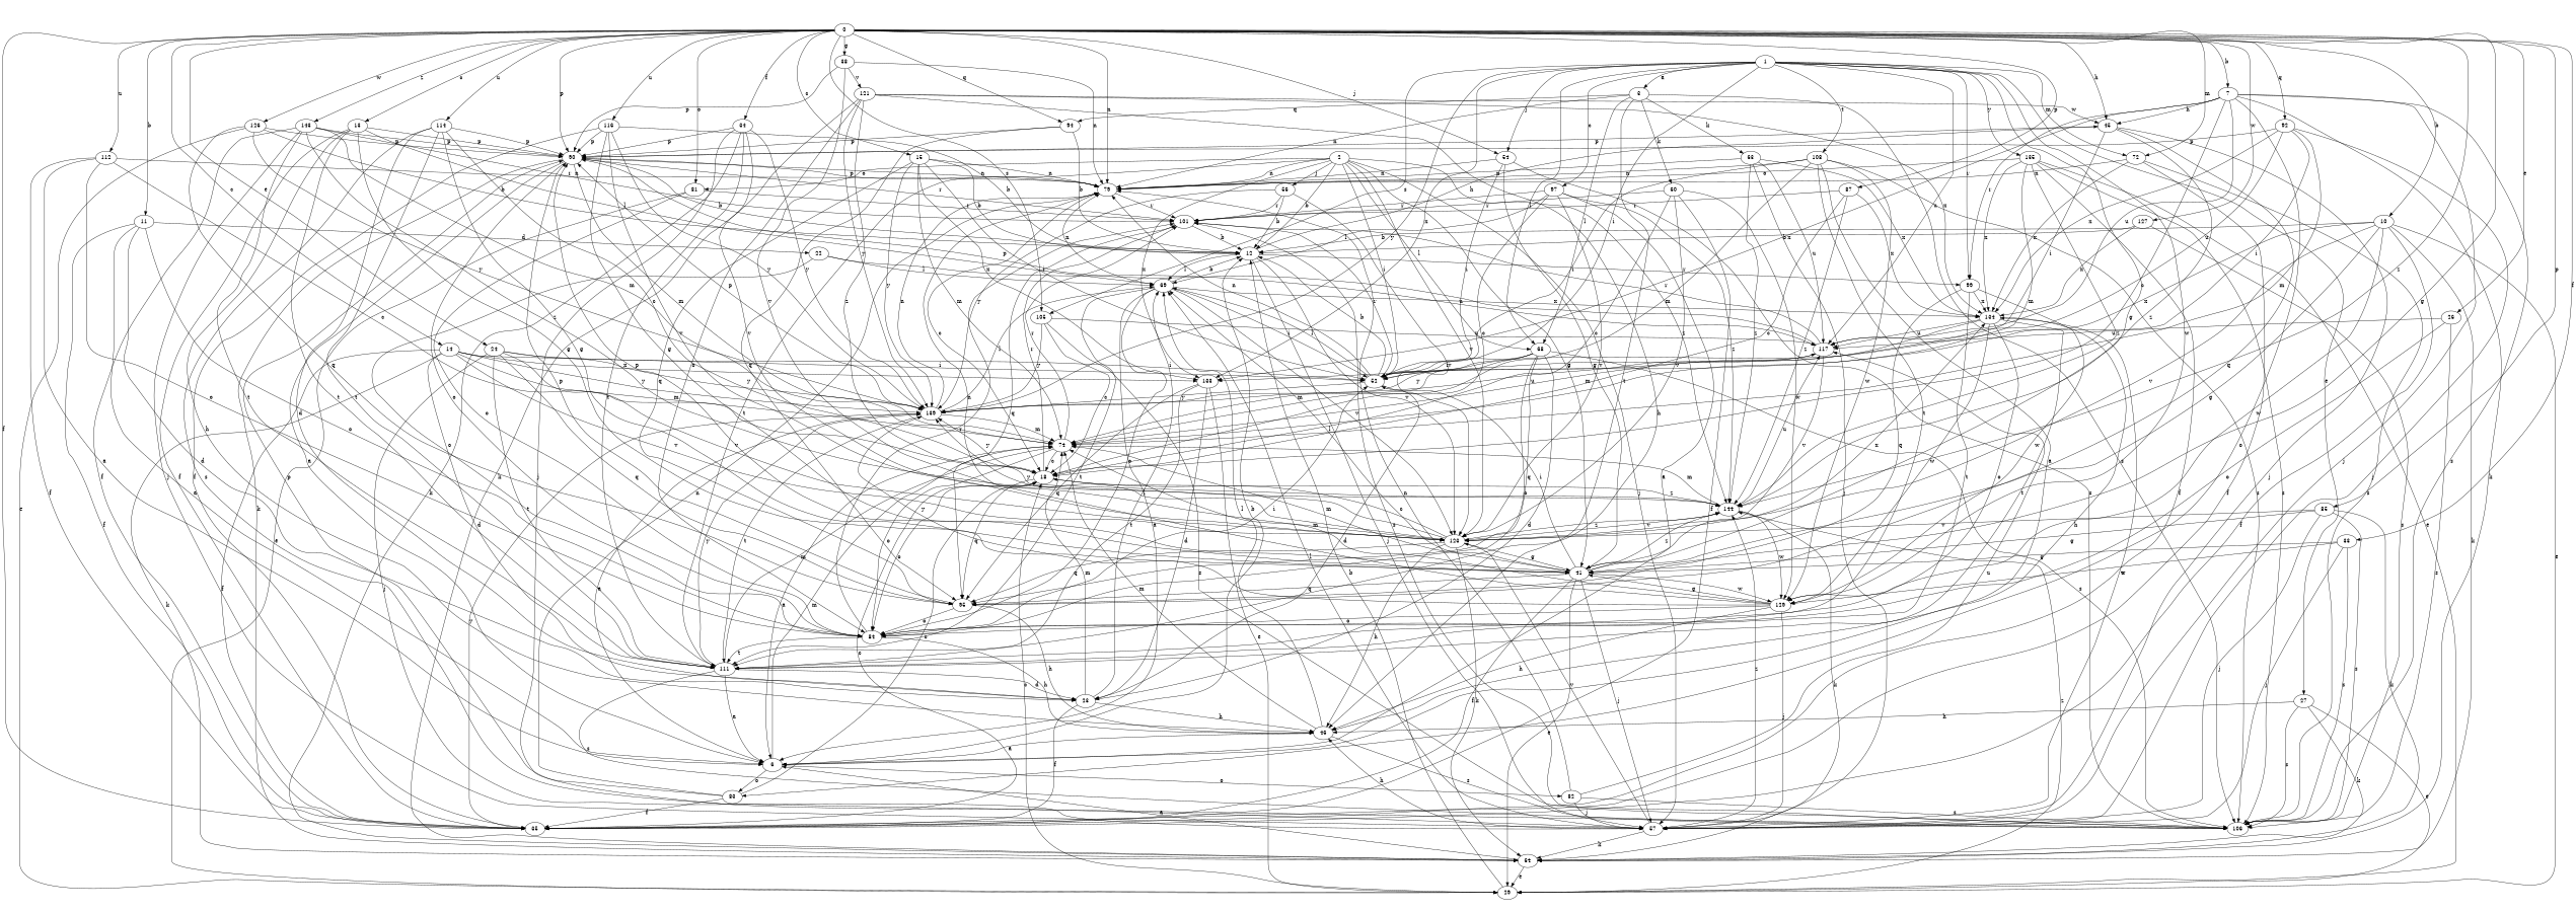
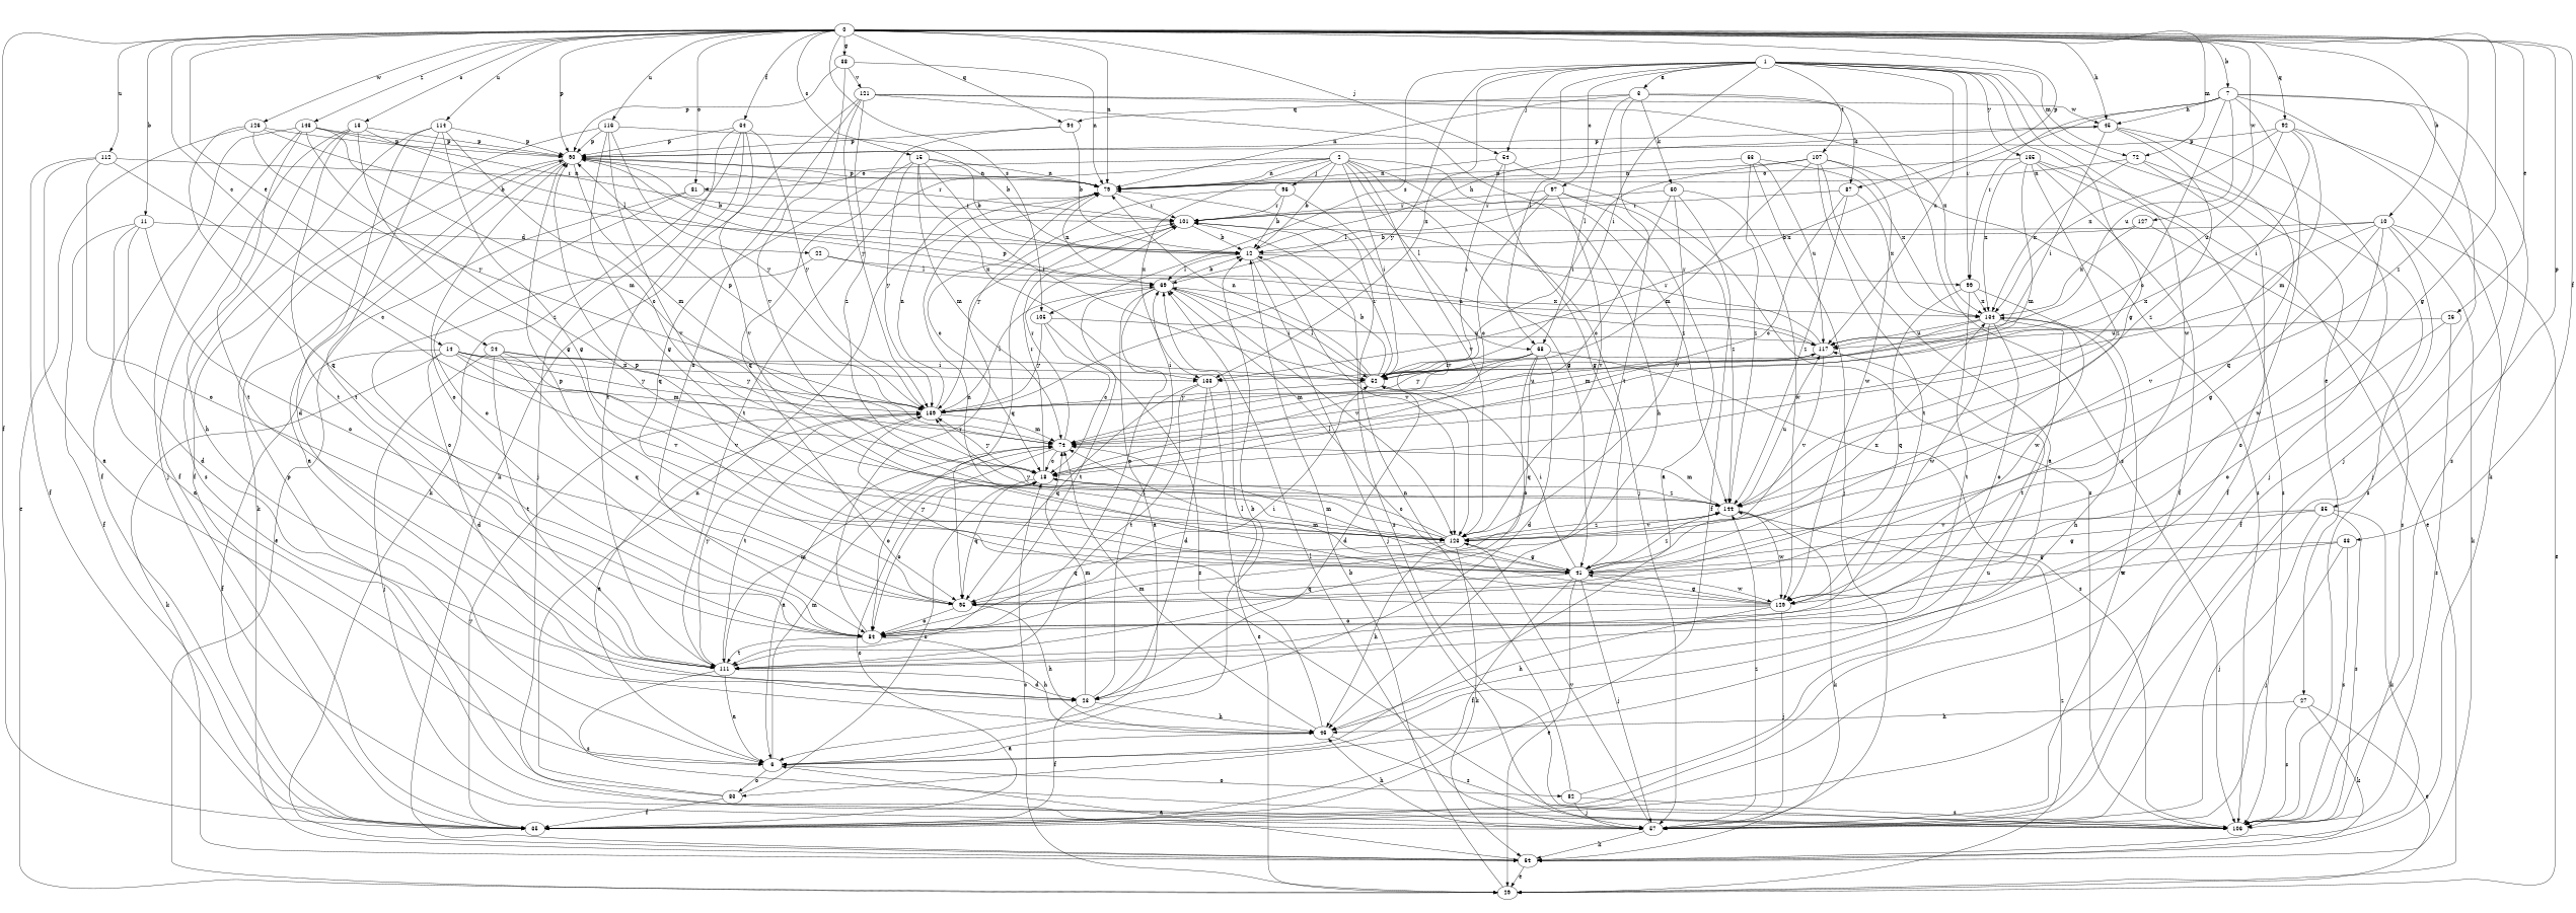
  strict digraph {
    0
    7
    10
    11
    13
    14
    15
    24
    26
    33
    34
    35
    38
    41
    45
    54
    72
    79
    81
    85
    87
    90
    92
    94
    105
    112
    114
    116
    126
    127
    143
    144
    99
    117
    133
    57
    106
    83
    18
    64
    129
    12
    123
    29
    6
    22
    23
    84
    111
    69
    46
    52
    139
    74
    95
    121
    134
    101
    1
    3
    n61 [label=97]
    27
    68
-   107 [label=108]
+   107
    135
    60
    63
    2
-   56
+   56 [label=96]
    82
    0 -> 7 [label=b]
    0 -> 10 [label=b]
    0 -> 11 [label=b]
    0 -> 13 [label=c]
    0 -> 14 [label=c]
    0 -> 15 [label=c]
    0 -> 24 [label=e]
    0 -> 26 [label=e]
    0 -> 33 [label=f]
    0 -> 34 [label=f]
    0 -> 35 [label=f]
    0 -> 38 [label=g]
    0 -> 41 [label=g]
    0 -> 45 [label=h]
    0 -> 54 [label=j]
    0 -> 72 [label=m]
    0 -> 79 [label=n]
    0 -> 81 [label=o]
    0 -> 85 [label=p]
    0 -> 87 [label=p]
    0 -> 90 [label=p]
    0 -> 92 [label=q]
    0 -> 94 [label=q]
    0 -> 105 [label=s]
    0 -> 112 [label=u]
    0 -> 114 [label=u]
    0 -> 116 [label=u]
    0 -> 126 [label=w]
    0 -> 127 [label=w]
    0 -> 143 [label=z]
    0 -> 144 [label=z]
    7 -> 45 [label=h]
    7 -> 99 [label=r]
    7 -> 117 [label=u]
    7 -> 133 [label=x]
    7 -> 57 [label=j]
    7 -> 106 [label=s]
    7 -> 83 [label=o]
    7 -> 18 [label=c]
    7 -> 64 [label=k]
    10 -> 35 [label=f]
    10 -> 41 [label=g]
    10 -> 133 [label=x]
    10 -> 64 [label=k]
    10 -> 129 [label=w]
    10 -> 12 [label=b]
    10 -> 123 [label=v]
    10 -> 29 [label=e]
    11 -> 35 [label=f]
    11 -> 6 [label=a]
    11 -> 22 [label=d]
    11 -> 23 [label=d]
    11 -> 84 [label=o]
    13 -> 35 [label=f]
    13 -> 41 [label=g]
    13 -> 90 [label=p]
    13 -> 111 [label=t]
    13 -> 69 [label=l]
    13 -> 46 [label=h]
    14 -> 35 [label=f]
    14 -> 133 [label=x]
    14 -> 64 [label=k]
    14 -> 123 [label=v]
    14 -> 23 [label=d]
    14 -> 52 [label=i]
    14 -> 139 [label=y]
    14 -> 74 [label=m]
    15 -> 79 [label=n]
    15 -> 133 [label=x]
    15 -> 12 [label=b]
    15 -> 52 [label=i]
    15 -> 139 [label=y]
    15 -> 74 [label=m]
    15 -> 95 [label=q]
    24 -> 57 [label=j]
    24 -> 123 [label=v]
    24 -> 111 [label=t]
    24 -> 52 [label=i]
    24 -> 139 [label=y]
    24 -> 95 [label=q]
    26 -> 117 [label=u]
    26 -> 106 [label=s]
    26 -> 84 [label=o]
    33 -> 41 [label=g]
    33 -> 57 [label=j]
    33 -> 106 [label=s]
    33 -> 129 [label=w]
    34 -> 90 [label=p]
    34 -> 57 [label=j]
    34 -> 64 [label=k]
    34 -> 123 [label=v]
    34 -> 111 [label=t]
    34 -> 139 [label=y]
    35 -> 18 [label=c]
    35 -> 139 [label=y]
    38 -> 79 [label=n]
    38 -> 90 [label=p]
    38 -> 123 [label=v]
    38 -> 121 [label=v]
    41 -> 35 [label=f]
    41 -> 90 [label=p]
    41 -> 144 [label=z]
    41 -> 57 [label=j]
    41 -> 129 [label=w]
    41 -> 29 [label=e]
    41 -> 69 [label=l]
    41 -> 52 [label=i]
    41 -> 74 [label=m]
    41 -> 95 [label=q]
    41 -> 134 [label=x]
    45 -> 90 [label=p]
    45 -> 144 [label=z]
    45 -> 57 [label=j]
    45 -> 52 [label=i]
    45 -> 95 [label=q]
    54 -> 41 [label=g]
    54 -> 79 [label=n]
    54 -> 106 [label=s]
    54 -> 52 [label=i]
    72 -> 35 [label=f]
    72 -> 79 [label=n]
    72 -> 106 [label=s]
    72 -> 134 [label=x]
    79 -> 90 [label=p]
    79 -> 18 [label=c]
    79 -> 101 [label=r]
    81 -> 29 [label=e]
    81 -> 84 [label=o]
    81 -> 101 [label=r]
    85 -> 41 [label=g]
    85 -> 57 [label=j]
    85 -> 106 [label=s]
    85 -> 64 [label=k]
    85 -> 123 [label=v]
    87 -> 144 [label=z]
    87 -> 18 [label=c]
    87 -> 134 [label=x]
    87 -> 101 [label=r]
    90 -> 79 [label=n]
    90 -> 64 [label=k]
    90 -> 12 [label=b]
    90 -> 6 [label=a]
    90 -> 84 [label=o]
    90 -> 74 [label=m]
    90 -> 101 [label=r]
    92 -> 90 [label=p]
    92 -> 117 [label=u]
    92 -> 57 [label=j]
    92 -> 52 [label=i]
    92 -> 74 [label=m]
    92 -> 134 [label=x]
    94 -> 90 [label=p]
    94 -> 12 [label=b]
    94 -> 95 [label=q]
    105 -> 117 [label=u]
    105 -> 106 [label=s]
    105 -> 18 [label=c]
    105 -> 139 [label=y]
    112 -> 35 [label=f]
    112 -> 79 [label=n]
    112 -> 18 [label=c]
    112 -> 6 [label=a]
    112 -> 84 [label=o]
    114 -> 41 [label=g]
    114 -> 90 [label=p]
    114 -> 106 [label=s]
    114 -> 18 [label=c]
    114 -> 23 [label=d]
    114 -> 111 [label=t]
    116 -> 35 [label=f]
    116 -> 41 [label=g]
    116 -> 90 [label=p]
    116 -> 12 [label=b]
    116 -> 123 [label=v]
    116 -> 139 [label=y]
    126 -> 90 [label=p]
    126 -> 12 [label=b]
    126 -> 29 [label=e]
    126 -> 139 [label=y]
    126 -> 95 [label=q]
    127 -> 106 [label=s]
    127 -> 12 [label=b]
    127 -> 134 [label=x]
    143 -> 35 [label=f]
    143 -> 90 [label=p]
    143 -> 144 [label=z]
    143 -> 57 [label=j]
    143 -> 111 [label=t]
    143 -> 74 [label=m]
    143 -> 101 [label=r]
    144 -> 117 [label=u]
    144 -> 64 [label=k]
    144 -> 129 [label=w]
    144 -> 123 [label=v]
    144 -> 74 [label=m]
    99 -> 129 [label=w]
    99 -> 111 [label=t]
    99 -> 95 [label=q]
    99 -> 134 [label=x]
    117 -> 90 [label=p]
    117 -> 123 [label=v]
    117 -> 52 [label=i]
    117 -> 101 [label=r]
    133 -> 29 [label=e]
    133 -> 23 [label=d]
    133 -> 111 [label=t]
    133 -> 95 [label=q]
    57 -> 144 [label=z]
    57 -> 64 [label=k]
    57 -> 123 [label=v]
    57 -> 69 [label=l]
    57 -> 46 [label=h]
    57 -> 134 [label=x]
    83 -> 35 [label=f]
    83 -> 79 [label=n]
    83 -> 90 [label=p]
    83 -> 18 [label=c]
    18 -> 144 [label=z]
    18 -> 84 [label=o]
    18 -> 139 [label=y]
    18 -> 95 [label=q]
    18 -> 101 [label=r]
    64 -> 29 [label=e]
    64 -> 6 [label=a]
    129 -> 41 [label=g]
    129 -> 79 [label=n]
    129 -> 57 [label=j]
    129 -> 84 [label=o]
    129 -> 46 [label=h]
    129 -> 139 [label=y]
    129 -> 74 [label=m]
    12 -> 45 [label=h]
    12 -> 99 [label=r]
    12 -> 57 [label=j]
    12 -> 123 [label=v]
    12 -> 69 [label=l]
    123 -> 41 [label=g]
    123 -> 144 [label=z]
    123 -> 18 [label=c]
    123 -> 64 [label=k]
    123 -> 46 [label=h]
    123 -> 139 [label=y]
    123 -> 95 [label=q]
    29 -> 144 [label=z]
    29 -> 18 [label=c]
    29 -> 12 [label=b]
    6 -> 83 [label=o]
    6 -> 12 [label=b]
    6 -> 74 [label=m]
    6 -> 82 [label=o]
    22 -> 117 [label=u]
    22 -> 84 [label=o]
    22 -> 69 [label=l]
    23 -> 35 [label=f]
    23 -> 69 [label=l]
    23 -> 46 [label=h]
    23 -> 74 [label=m]
    84 -> 111 [label=t]
    84 -> 46 [label=h]
    84 -> 52 [label=i]
    84 -> 101 [label=r]
    111 -> 106 [label=s]
    111 -> 6 [label=a]
    111 -> 23 [label=d]
    111 -> 139 [label=y]
    111 -> 74 [label=m]
    69 -> 79 [label=n]
    69 -> 12 [label=b]
    69 -> 123 [label=v]
    69 -> 6 [label=a]
    69 -> 84 [label=o]
    69 -> 111 [label=t]
    69 -> 52 [label=i]
    69 -> 134 [label=x]
    46 -> 106 [label=s]
    46 -> 6 [label=a]
    46 -> 69 [label=l]
    46 -> 74 [label=m]
    52 -> 79 [label=n]
    52 -> 12 [label=b]
    52 -> 23 [label=d]
    52 -> 69 [label=l]
    52 -> 139 [label=y]
    52 -> 101 [label=r]
    139 -> 79 [label=n]
    139 -> 90 [label=p]
    139 -> 117 [label=u]
    139 -> 6 [label=a]
    139 -> 111 [label=t]
    139 -> 69 [label=l]
    139 -> 74 [label=m]
    74 -> 18 [label=c]
    74 -> 6 [label=a]
    74 -> 84 [label=o]
    74 -> 101 [label=r]
    95 -> 90 [label=p]
    95 -> 84 [label=o]
    95 -> 46 [label=h]
    121 -> 45 [label=w]
    121 -> 144 [label=z]
    121 -> 64 [label=k]
    121 -> 84 [label=o]
    121 -> 46 [label=h]
    121 -> 139 [label=y]
    121 -> 134 [label=x]
    134 -> 117 [label=u]
    134 -> 129 [label=w]
    134 -> 84 [label=o]
    134 -> 111 [label=t]
    134 -> 46 [label=h]
    134 -> 74 [label=m]
    101 -> 106 [label=s]
    101 -> 12 [label=b]
    101 -> 95 [label=q]
    1 -> 41 [label=g]
    1 -> 54 [label=j]
    1 -> 72 [label=m]
    1 -> 105 [label=s]
    1 -> 99 [label=r]
    1 -> 117 [label=u]
    1 -> 133 [label=x]
    1 -> 129 [label=w]
    1 -> 52 [label=i]
    1 -> 139 [label=y]
    1 -> 3 [label=a]
    1 -> n61 [label=c]
    1 -> 27 [label=e]
    1 -> 68 [label=l]
    1 -> 107 [label=t]
    1 -> 135 [label=y]
    3 -> 79 [label=n]
    3 -> 94 [label=q]
    3 -> 106 [label=s]
    3 -> 111 [label=t]
    3 -> 68 [label=l]
    3 -> 60 [label=k]
-   3 -> 63 [label=k]
+   3 -> 87 [label=k]
    n61 -> 144 [label=z]
    n61 -> 18 [label=c]
    n61 -> 123 [label=v]
    n61 -> 6 [label=a]
    n61 -> 69 [label=l]
    n61 -> 101 [label=r]
    27 -> 106 [label=s]
    27 -> 64 [label=k]
    27 -> 29 [label=e]
    27 -> 46 [label=h]
    68 -> 106 [label=s]
    68 -> 23 [label=d]
    68 -> 84 [label=o]
    68 -> 52 [label=i]
    68 -> 139 [label=y]
    68 -> 74 [label=m]
    68 -> 95 [label=q]
    107 -> 79 [label=n]
    107 -> 106 [label=s]
    107 -> 129 [label=w]
    107 -> 6 [label=a]
    107 -> 111 [label=t]
    107 -> 52 [label=i]
    107 -> 74 [label=m]
    135 -> 35 [label=f]
    135 -> 79 [label=o]
    135 -> 144 [label=z]
    135 -> 106 [label=s]
    135 -> 29 [label=e]
    135 -> 74 [label=m]
    135 -> 134 [label=x]
    60 -> 35 [label=f]
    60 -> 18 [label=c]
    60 -> 129 [label=w]
    60 -> 123 [label=v]
    60 -> 101 [label=r]
    63 -> 79 [label=n]
    63 -> 144 [label=z]
    63 -> 117 [label=u]
    63 -> 57 [label=j]
    63 -> 134 [label=x]
    2 -> 41 [label=g]
    2 -> 79 [label=n]
    2 -> 81 [label=o]
    2 -> 144 [label=z]
    2 -> 133 [label=x]
    2 -> 57 [label=j]
    2 -> 12 [label=b]
    2 -> 123 [label=v]
    2 -> 111 [label=t]
    2 -> 52 [label=i]
    2 -> 68 [label=l]
    2 -> 56 [label=j]
    56 -> 12 [label=b]
    56 -> 123 [label=v]
    56 -> 139 [label=y]
    56 -> 101 [label=r]
    82 -> 79 [label=n]
    82 -> 117 [label=u]
    82 -> 57 [label=j]
    82 -> 106 [label=s]
  }
